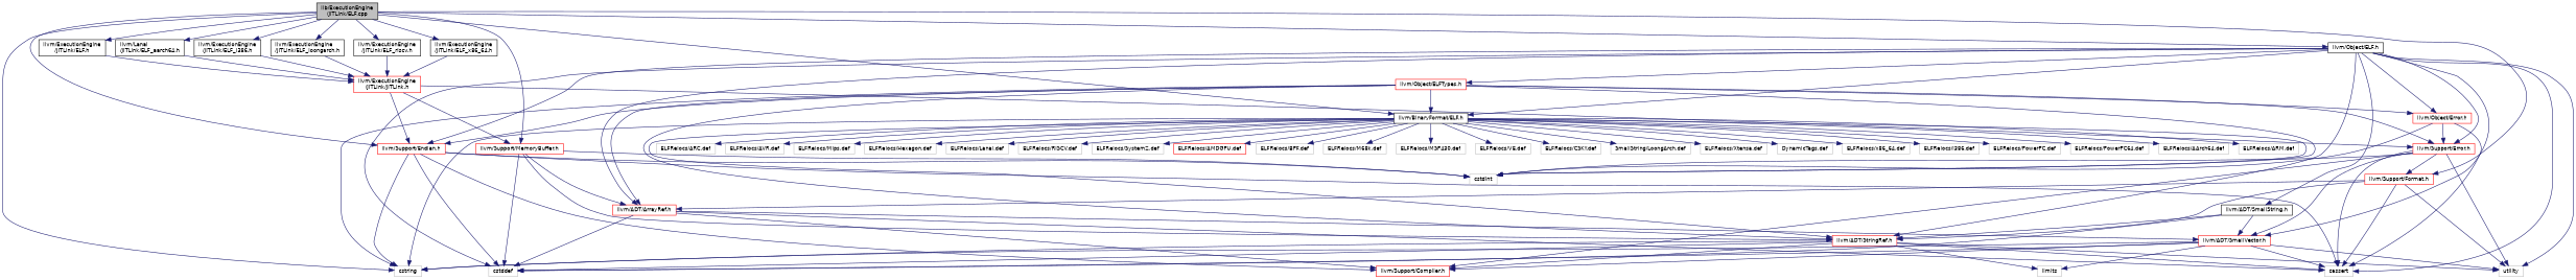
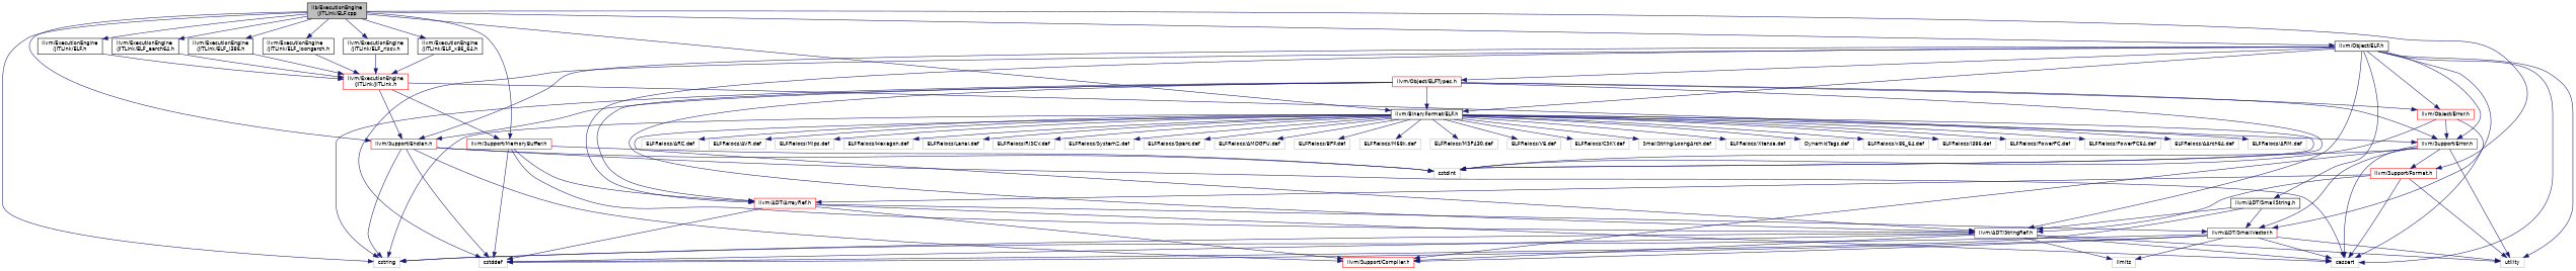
  digraph {
    node [color=grey75 fontname=Helvetica fontsize=10 shape=record]
    edge [color=midnightblue fontname=Helvetica fontsize=10 labelfontname=Helvetica labelfontsize=10 style=solid]
    n1 [color=black fillcolor=grey75 fontcolor=black height=0.2 label="lib/ExecutionEngine\l/JITLink/ELF.cpp" style=filled width=0.4]
    n2 [color=black height=0.2 label="llvm/ExecutionEngine\l/JITLink/ELF.h" width=0.4]
    n3 [color=red height=0.2 label="llvm/Support/Endian.h" width=0.4]
    n4 [height=0.2 label=cstring width=0.4]
    n5 [color=red height=0.2 label="llvm/Support/Format.h" width=0.4]
    n6 [color=red height=0.2 label="llvm/Support/MemoryBuffer.h" width=0.4]
    n7 [color=black height=0.2 label="llvm/BinaryFormat/ELF.h" width=0.4]
-   n8 [color=black height=0.2 label="llvm/Lanai\l/JITLink/ELF_aarch64.h" width=0.4]
+   n8 [color=black height=0.2 label="llvm/ExecutionEngine\l/JITLink/ELF_aarch64.h" width=0.4]
    n9 [color=black height=0.2 label="llvm/ExecutionEngine\l/JITLink/ELF_i386.h" width=0.4]
    n10 [color=black height=0.2 label="llvm/ExecutionEngine\l/JITLink/ELF_loongarch.h" width=0.4]
    n11 [color=black height=0.2 label="llvm/ExecutionEngine\l/JITLink/ELF_riscv.h" width=0.4]
    n12 [color=black height=0.2 label="llvm/ExecutionEngine\l/JITLink/ELF_x86_64.h" width=0.4]
    n13 [color=black height=0.2 label="llvm/Object/ELF.h" width=0.4]
    n14 [color=red height=0.2 label="llvm/ExecutionEngine\l/JITLink/JITLink.h" width=0.4]
    n15 [color=red height=0.2 label="llvm/Support/Compiler.h" width=0.4]
    n16 [height=0.2 label=cassert width=0.4]
    n17 [height=0.2 label=cstddef width=0.4]
    n18 [height=0.2 label=cstdint width=0.4]
    n19 [height=0.2 label=utility width=0.4]
    n20 [color=red height=0.2 label="llvm/ADT/ArrayRef.h" width=0.4]
    n21 [color=red height=0.2 label="llvm/ADT/StringRef.h" width=0.4]
    n22 [height=0.2 label="ELFRelocs/x86_64.def" width=0.4]
    n23 [height=0.2 label="ELFRelocs/i386.def" width=0.4]
    n24 [height=0.2 label="ELFRelocs/PowerPC.def" width=0.4]
    n25 [height=0.2 label="ELFRelocs/PowerPC64.def" width=0.4]
    n26 [height=0.2 label="ELFRelocs/AArch64.def" width=0.4]
    n27 [height=0.2 label="ELFRelocs/ARM.def" width=0.4]
    n28 [height=0.2 label="ELFRelocs/ARC.def" width=0.4]
    n29 [height=0.2 label="ELFRelocs/AVR.def" width=0.4]
    n30 [height=0.2 label="ELFRelocs/Mips.def" width=0.4]
    n31 [height=0.2 label="ELFRelocs/Hexagon.def" width=0.4]
    n32 [height=0.2 label="ELFRelocs/Lanai.def" width=0.4]
    n33 [height=0.2 label="ELFRelocs/RISCV.def" width=0.4]
    n34 [height=0.2 label="ELFRelocs/SystemZ.def" width=0.4]
-   n36 [color=red height=0.2 label="ELFRelocs/AMDGPU.def" width=0.4]
+   n35 [height=0.2 label="ELFRelocs/Sparc.def" width=0.4]
+   n36 [height=0.2 label="ELFRelocs/AMDGPU.def" width=0.4]
    n37 [height=0.2 label="ELFRelocs/BPF.def" width=0.4]
    n38 [height=0.2 label="ELFRelocs/M68k.def" width=0.4]
    n39 [height=0.2 label="ELFRelocs/MSP430.def" width=0.4]
    n40 [height=0.2 label="ELFRelocs/VE.def" width=0.4]
    n41 [height=0.2 label="ELFRelocs/CSKY.def" width=0.4]
    n42 [height=0.2 label="SmallString/LoongArch.def" width=0.4]
    n43 [height=0.2 label="ELFRelocs/Xtensa.def" width=0.4]
    n44 [height=0.2 label="DynamicTags.def" width=0.4]
    n45 [color=red height=0.2 label="llvm/Support/Error.h" width=0.4]
    n46 [color=red height=0.2 label="llvm/ADT/SmallVector.h" width=0.4]
    n47 [color=black height=0.2 label="llvm/ADT/SmallString.h" width=0.4]
    n48 [color=red height=0.2 label="llvm/Object/ELFTypes.h" width=0.4]
    n49 [color=red height=0.2 label="llvm/Object/Error.h" width=0.4]
    n50 [height=0.2 label=limits width=0.4]
    n1 -> n2
    n1 -> n3
    n1 -> n4
    n1 -> n5
    n1 -> n6
    n1 -> n7
    n1 -> n8
    n1 -> n9
    n1 -> n10
    n1 -> n11
    n1 -> n12
    n1 -> n13
    n2 -> n14
    n3 -> n4
    n3 -> n15
    n3 -> n16
    n3 -> n17
    n3 -> n18
    n5 -> n16
    n5 -> n19
    n5 -> n20
    n5 -> n21
    n6 -> n17
    n6 -> n18
    n6 -> n20
    n6 -> n21
    n7 -> n4
    n7 -> n18
    n7 -> n21
    n7 -> n22
    n7 -> n23
    n7 -> n24
    n7 -> n25
    n7 -> n26
    n7 -> n27
    n7 -> n28
    n7 -> n29
    n7 -> n30
    n7 -> n31
    n7 -> n32
    n7 -> n33
    n7 -> n34
+   n7 -> n35
    n7 -> n36
    n7 -> n37
    n7 -> n38
    n7 -> n39
    n7 -> n40
    n7 -> n41
    n7 -> n42
    n7 -> n43
    n7 -> n44
    n8 -> n14
    n9 -> n14
    n10 -> n14
    n11 -> n14
    n12 -> n14
    n13 -> n3
    n13 -> n7
    n13 -> n16
    n13 -> n17
    n13 -> n19
    n13 -> n20
    n13 -> n21
    n13 -> n45
    n13 -> n46
    n13 -> n47
    n13 -> n48
    n13 -> n49
    n14 -> n3
    n14 -> n6
    n14 -> n45
    n20 -> n15
    n20 -> n16
    n20 -> n17
    n20 -> n46
    n21 -> n4
    n21 -> n15
    n21 -> n16
    n21 -> n17
    n21 -> n19
    n21 -> n50
    n45 -> n5
    n45 -> n15
    n45 -> n16
    n45 -> n18
    n45 -> n19
    n45 -> n46
    n46 -> n4
    n46 -> n15
    n46 -> n16
    n46 -> n17
    n46 -> n19
    n46 -> n50
    n47 -> n17
    n47 -> n21
    n47 -> n46
    n48 -> n3
    n48 -> n4
    n48 -> n7
    n48 -> n18
    n48 -> n20
    n48 -> n21
    n48 -> n45
    n48 -> n49
    n49 -> n16
    n49 -> n18
    n49 -> n45
  }
